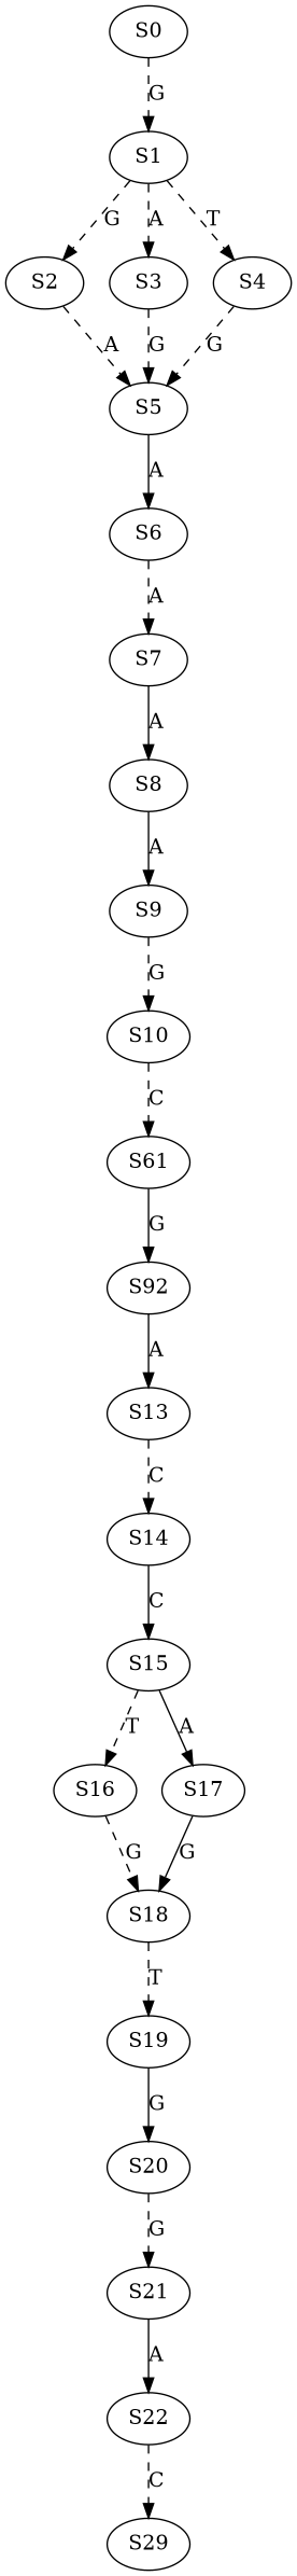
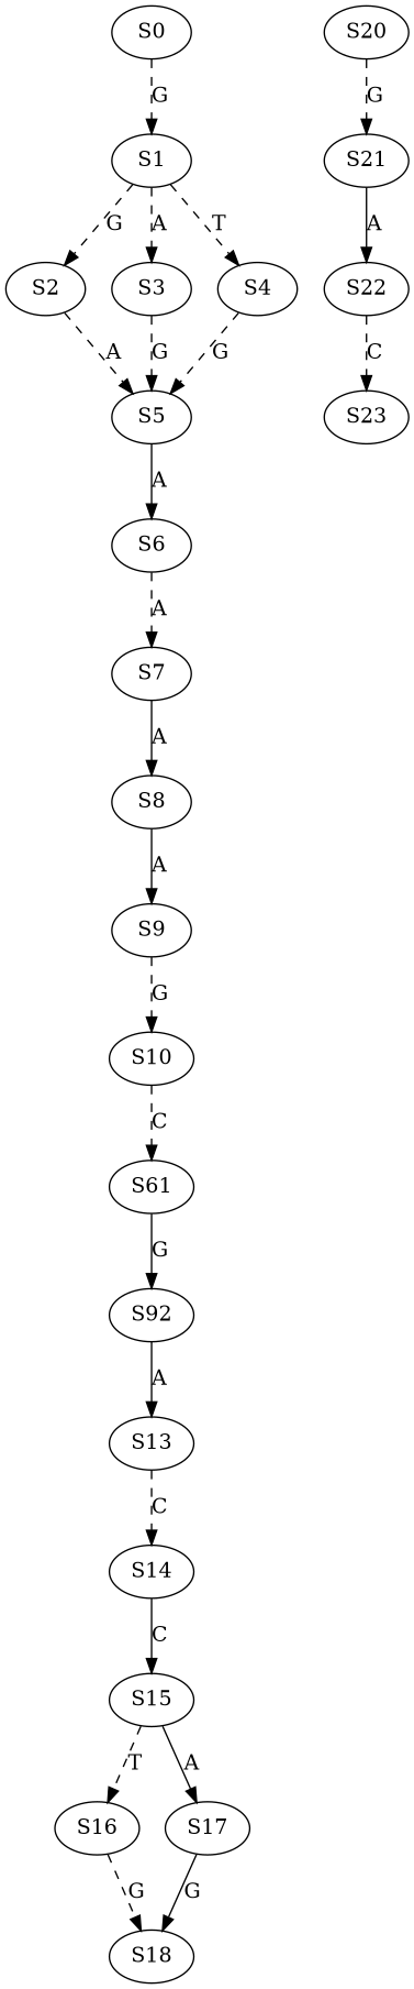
  strict digraph {
    edge [style=dashed]
    S0
    S1
    S2
    S3
    S4
    S5
    S6
    S7
    S8
    S9
    S10
    n12 [label=S61]
    n13 [label=S92]
    S13
    S14
    S15
    S16
    S17
    S18
-   S19
    S20
    S21
    S22
-   S23 [label=S29]
+   S23
    S0 -> S1 [label=G]
    S1 -> S2 [label=G]
    S1 -> S3 [label=A]
    S1 -> S4 [label=T]
    S2 -> S5 [label=A]
    S3 -> S5 [label=G]
    S4 -> S5 [label=G]
    S5 -> S6 [label=A style=solid]
    S6 -> S7 [label=A]
    S7 -> S8 [label=A style=solid]
    S8 -> S9 [label=A style=solid]
    S9 -> S10 [label=G]
    S10 -> n12 [label=C]
    n12 -> n13 [label=G style=solid]
    n13 -> S13 [label=A style=solid]
    S13 -> S14 [label=C]
    S14 -> S15 [label=C style=solid]
    S15 -> S16 [label=T]
    S15 -> S17 [label=A style=solid]
    S16 -> S18 [label=G]
    S17 -> S18 [label=G style=solid]
-   S18 -> S19 [label=T]
-   S19 -> S20 [label=G style=solid]
    S20 -> S21 [label=G]
    S21 -> S22 [label=A style=solid]
    S22 -> S23 [label=C]
  }
